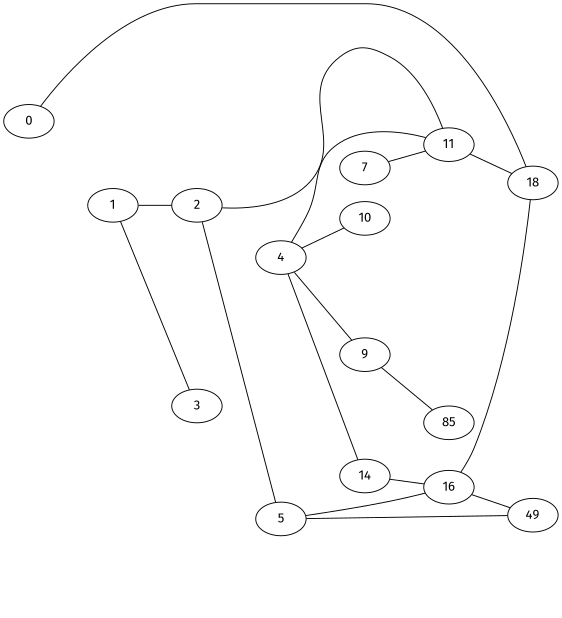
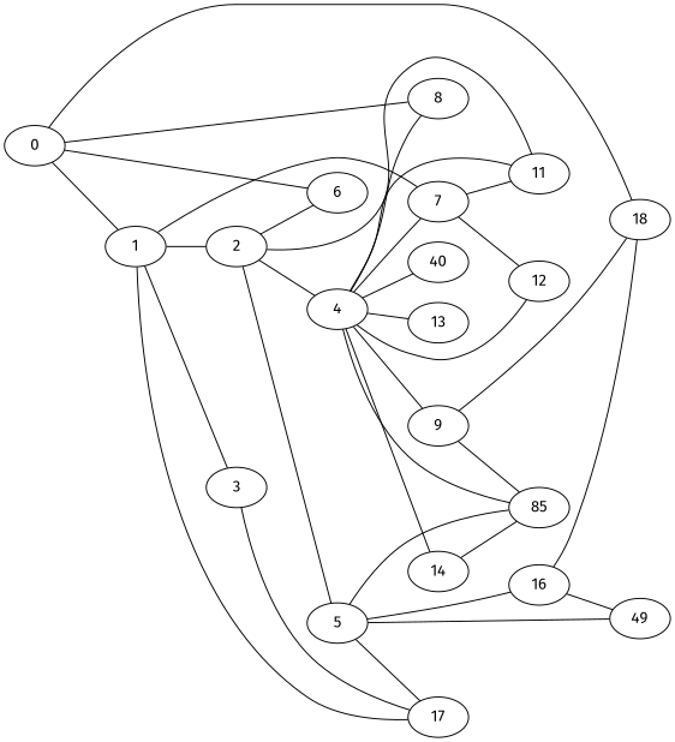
  graph {
    fontname="Fira Sans"
    rankdir=LR
    node [fontname="Fira Sans"]
    edge [fontname="Fira Sans"]
    0
    1
+   8
    18
+   6
    2
    3
+   17
    7
    4
    5
    11
+   12
    9
-   10
+   10 [label=40]
+   13
    14
    n18 [label=85]
    16
    n20 [label=49]
+   0 -- 1
+   0 -- 8
    0 -- 18
+   0 -- 6
    1 -- 2
    1 -- 3
+   1 -- 17
+   1 -- 7
+   2 -- 6
+   2 -- 4
    2 -- 5
    2 -- 11
+   3 -- 17
    7 -- 11
+   7 -- 12
+   4 -- 8
+   4 -- 7
    4 -- 11
+   4 -- 12
    4 -- 9
    4 -- 10
+   4 -- 13
    4 -- 14
+   4 -- n18
+   5 -- 17
+   5 -- n18
    5 -- 16
    5 -- n20
-   11 -- 18
+   9 -- 18
    9 -- n18
-   14 -- 16
+   14 -- n18
    16 -- 18
    16 -- n20
  }
